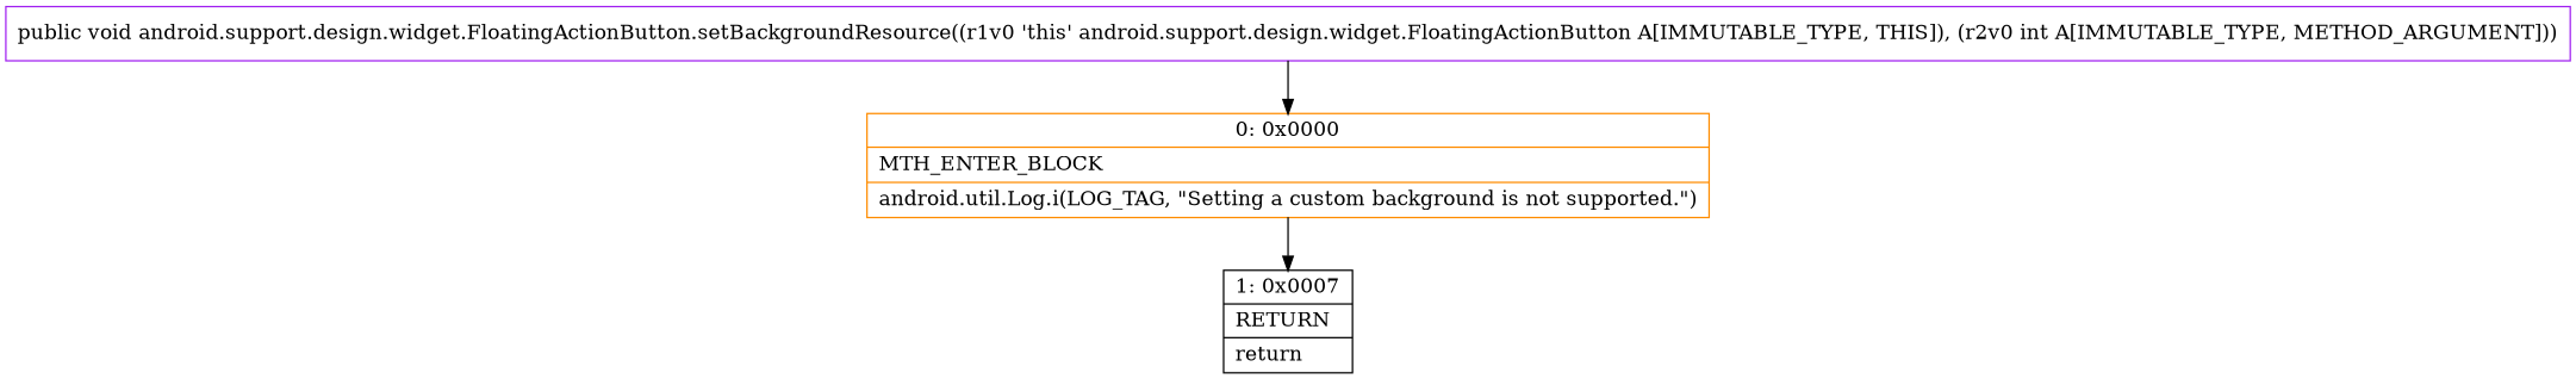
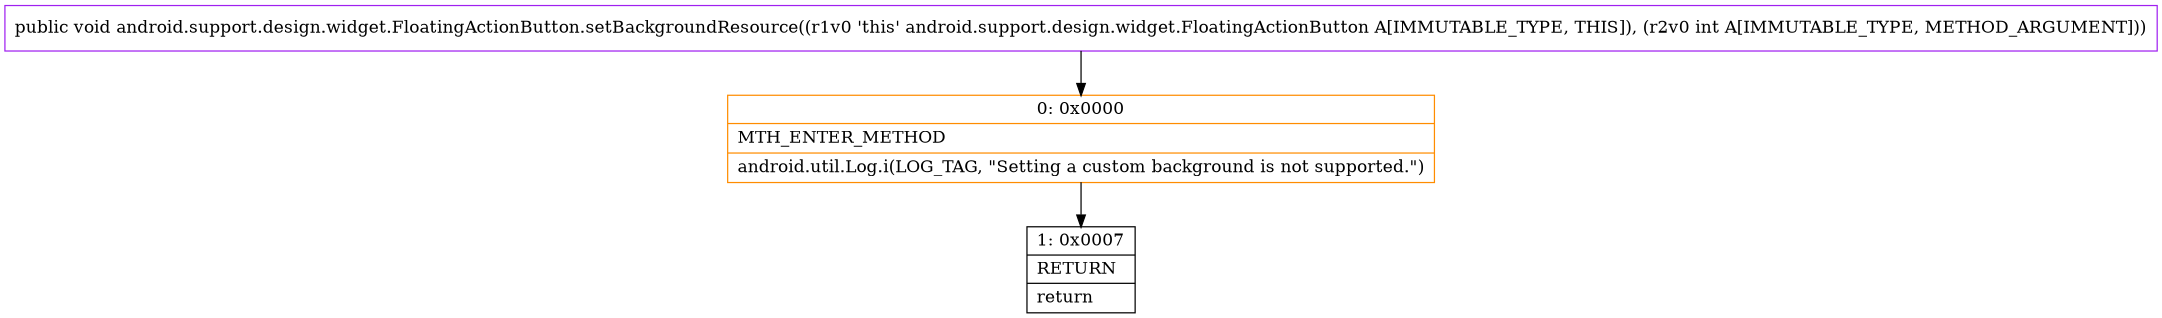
  digraph {
    node [shape=record]
-   n1 [label="{0\:\ 0x0000|MTH_ENTER_BLOCK\l|android.util.Log.i(LOG_TAG, \"Setting a custom background is not supported.\")\l}" color=darkorange]
+   n1 [label="{0\:\ 0x0000|MTH_ENTER_METHOD\l|android.util.Log.i(LOG_TAG, \"Setting a custom background is not supported.\")\l}" color=darkorange]
    n2 [label="{1\:\ 0x0007|RETURN\l|return\l}" color=black]
    n3 [label="{public void android.support.design.widget.FloatingActionButton.setBackgroundResource((r1v0 'this' android.support.design.widget.FloatingActionButton A[IMMUTABLE_TYPE, THIS]), (r2v0 int A[IMMUTABLE_TYPE, METHOD_ARGUMENT])) }" color=purple]
    n1 -> n2
    n3 -> n1
  }
